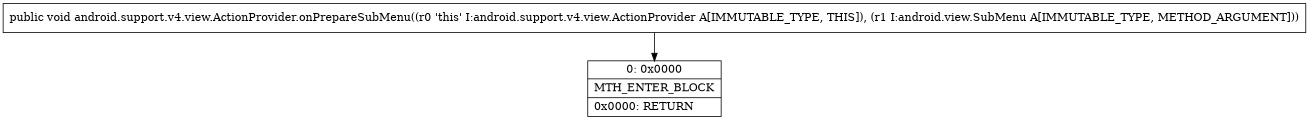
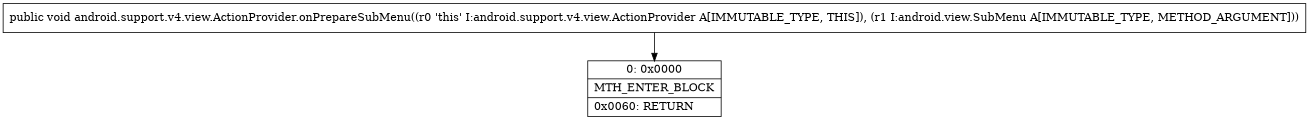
  digraph {
    node [shape=record]
-   n1 [label="{0\:\ 0x0000|MTH_ENTER_BLOCK\l|0x0000: RETURN   \l}"]
+   n1 [label="{0\:\ 0x0000|MTH_ENTER_BLOCK\l|0x0060: RETURN   \l}"]
    n2 [label="{public void android.support.v4.view.ActionProvider.onPrepareSubMenu((r0 'this' I:android.support.v4.view.ActionProvider A[IMMUTABLE_TYPE, THIS]), (r1 I:android.view.SubMenu A[IMMUTABLE_TYPE, METHOD_ARGUMENT])) }"]
    n2 -> n1
  }
